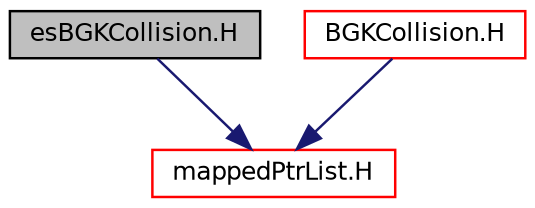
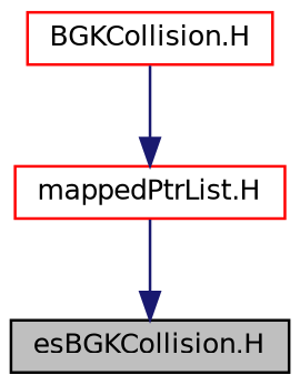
  digraph {
    node [color=red fontname=Helvetica fontsize=10 shape=record]
    edge [color=midnightblue fontname=Helvetica fontsize=10 labelfontname=Helvetica labelfontsize=10 style=solid]
    n1 [color=black fillcolor=grey75 fontcolor=black height=0.2 label="esBGKCollision.H" style=filled width=0.4]
    n2 [height=0.2 label="mappedPtrList.H" width=0.4]
    n3 [height=0.2 label="BGKCollision.H" width=0.4]
-   n1 -> n2
+   n2 -> n1
    n3 -> n2
  }
